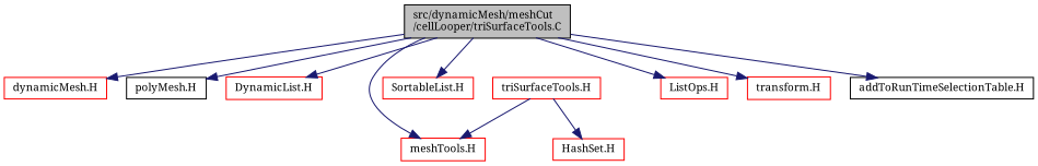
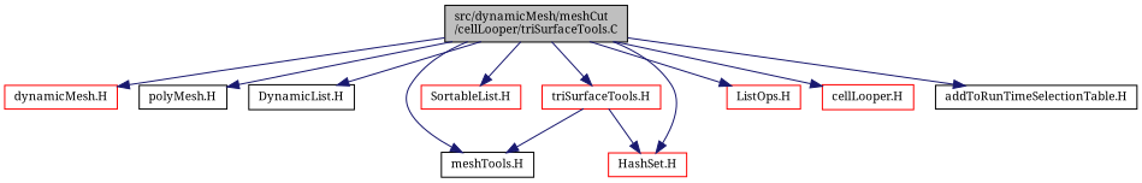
  digraph {
    fontname="Noto Serif"
    node [color=red fontname="Noto Serif" fontsize=10 shape=record]
    edge [color=midnightblue fontname="Noto Serif" fontsize=10 labelfontname=Helvetica labelfontsize=10 style=solid]
    n1 [color=black fillcolor=grey75 fontcolor=black height=0.2 label="src/dynamicMesh/meshCut\l/cellLooper/triSurfaceTools.C" style=filled width=0.4]
    n2 [height=0.2 label="dynamicMesh.H" width=0.4]
    n3 [color=black height=0.2 label="polyMesh.H" width=0.4]
-   n4 [height=0.2 label="DynamicList.H" width=0.4]
-   n5 [height=0.2 label="meshTools.H" width=0.4]
+   n4 [color=black height=0.2 label="DynamicList.H" width=0.4]
+   n5 [color=black height=0.2 label="meshTools.H" width=0.4]
    n6 [height=0.2 label="SortableList.H" width=0.4]
    n7 [height=0.2 label="triSurfaceTools.H" width=0.4]
    n8 [height=0.2 label="HashSet.H" width=0.4]
    n9 [height=0.2 label="ListOps.H" width=0.4]
-   n10 [height=0.2 label="transform.H" width=0.4]
+   n10 [height=0.2 label="cellLooper.H" width=0.4]
    n11 [color=black height=0.2 label="addToRunTimeSelectionTable.H" width=0.4]
    n1 -> n2
    n1 -> n3
    n1 -> n4
    n1 -> n5
    n1 -> n6
+   n1 -> n7
+   n1 -> n8
    n1 -> n9
    n1 -> n10
    n1 -> n11
    n7 -> n5
    n7 -> n8
  }
